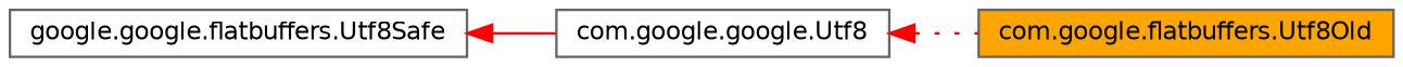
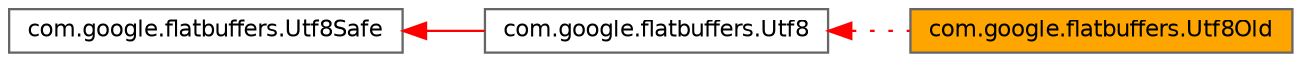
  digraph {
    fontname="DejaVu Sans"
    rankdir=LR
    node [color=grey40 fillcolor=white fontname="DejaVu Sans" fontsize=10 shape=box style=filled]
    edge [color=red dir=back fontname="DejaVu Sans" fontsize=10 labelfontname=Helvetica labelfontsize=10]
-   n1 [height=0.2 label="com.google.google.Utf8" width=0.4]
+   n1 [height=0.2 label="com.google.flatbuffers.Utf8" width=0.4]
    n2 [fillcolor=orange height=0.2 label="com.google.flatbuffers.Utf8Old" width=0.4]
-   n3 [height=0.2 label="google.google.flatbuffers.Utf8Safe" width=0.4]
+   n3 [height=0.2 label="com.google.flatbuffers.Utf8Safe" width=0.4]
    n1 -> n2 [style=dotted]
    n3 -> n1 [style=solid]
  }
